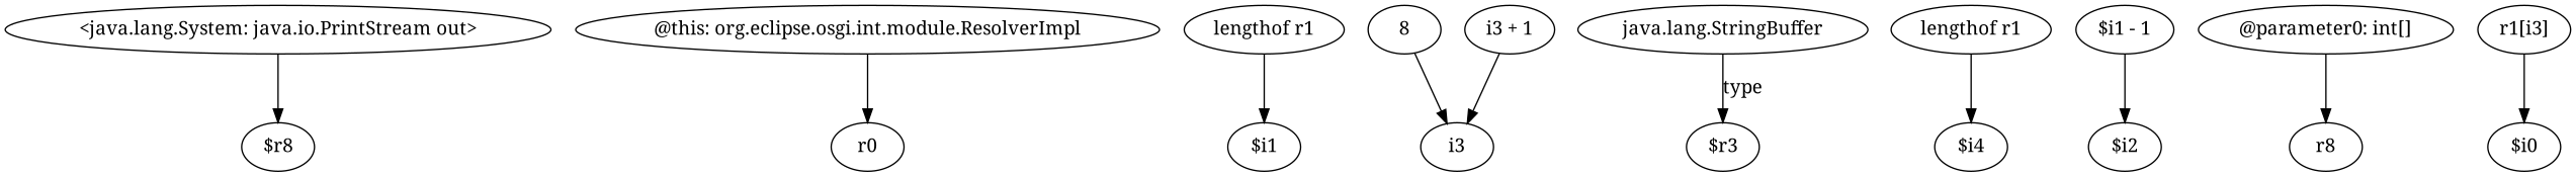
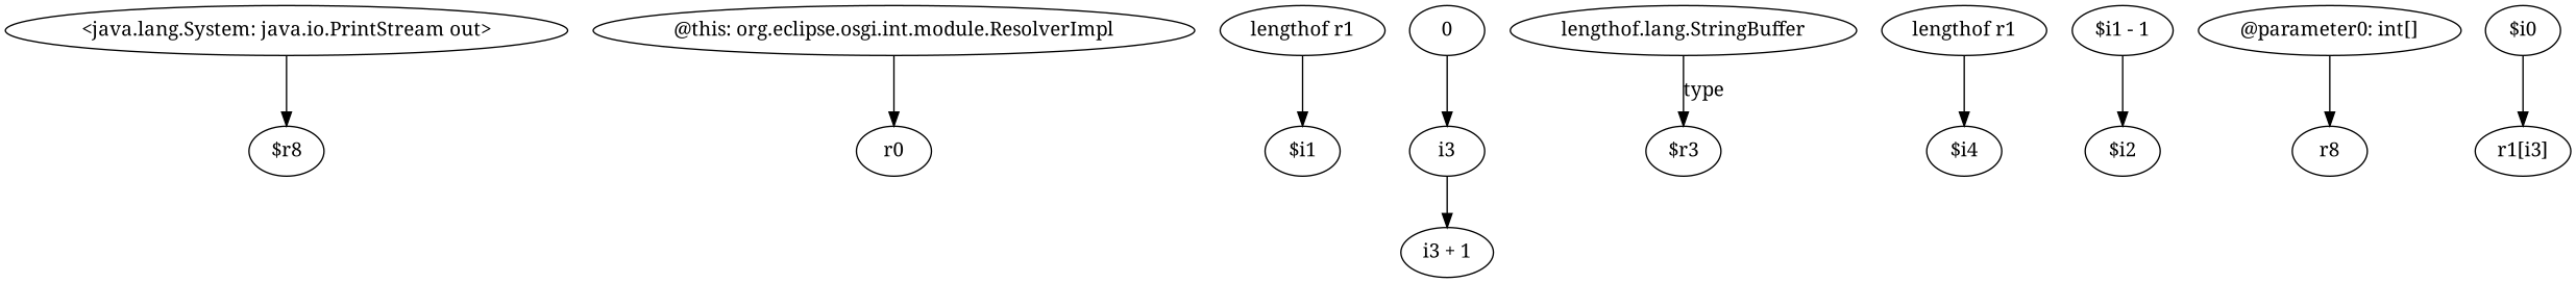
  digraph {
    fontname="Noto Serif"
    node [fontname="Noto Serif"]
    edge [fontname="Noto Serif"]
    n1 [label="<java.lang.System: java.io.PrintStream out>"]
    n2 [label="$r8"]
    n3 [label="@this: org.eclipse.osgi.int.module.ResolverImpl"]
    n4 [label=r0]
    n5 [label="lengthof r1"]
    n6 [label="$i1"]
-   n7 [label=8]
+   n7 [label=0]
    n8 [label=i3]
    n9 [label="i3 + 1"]
-   n10 [label="java.lang.StringBuffer"]
+   n10 [label="lengthof.lang.StringBuffer"]
    n11 [label="$r3"]
    n12 [label="lengthof r1"]
    n13 [label="$i4"]
    n14 [label="$i1 - 1"]
    n15 [label="$i2"]
    n16 [label="@parameter0: int[]"]
    n17 [label=r8]
    n18 [label="r1[i3]"]
    n19 [label="$i0"]
    n1 -> n2
    n3 -> n4
    n5 -> n6
    n7 -> n8
-   n9 -> n8
+   n8 -> n9
    n10 -> n11 [label=type]
    n12 -> n13
    n14 -> n15
    n16 -> n17
-   n18 -> n19
+   n19 -> n18
  }
